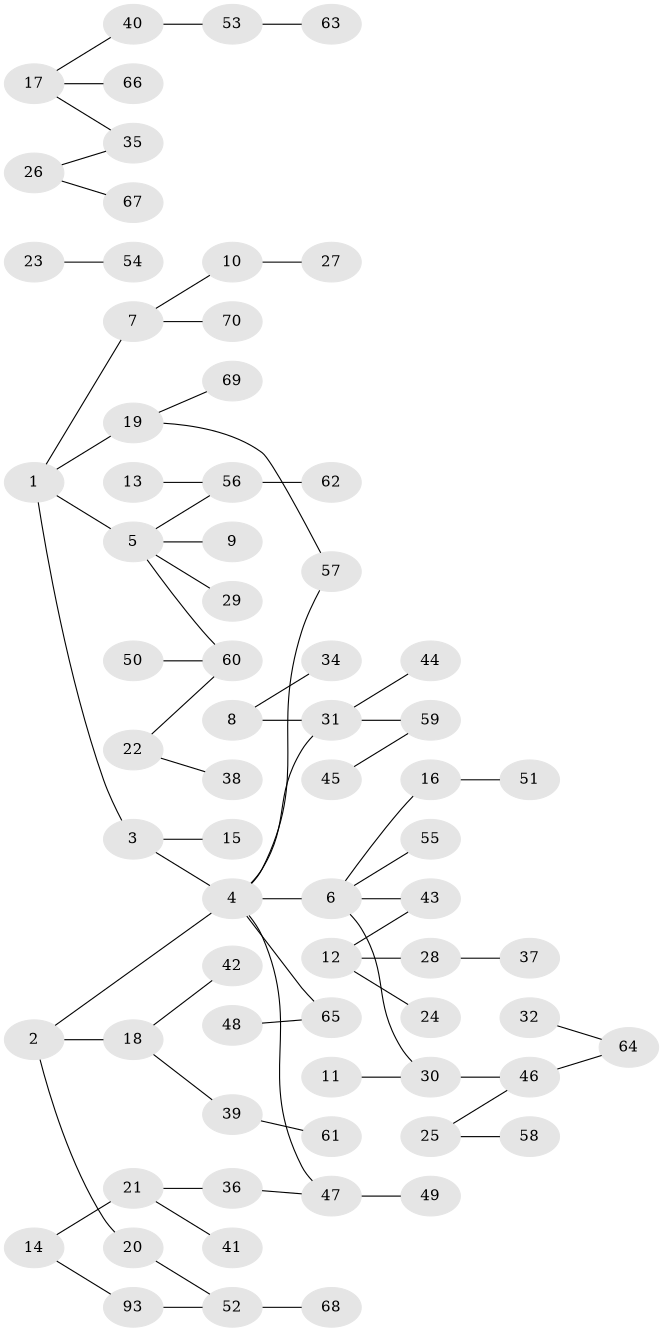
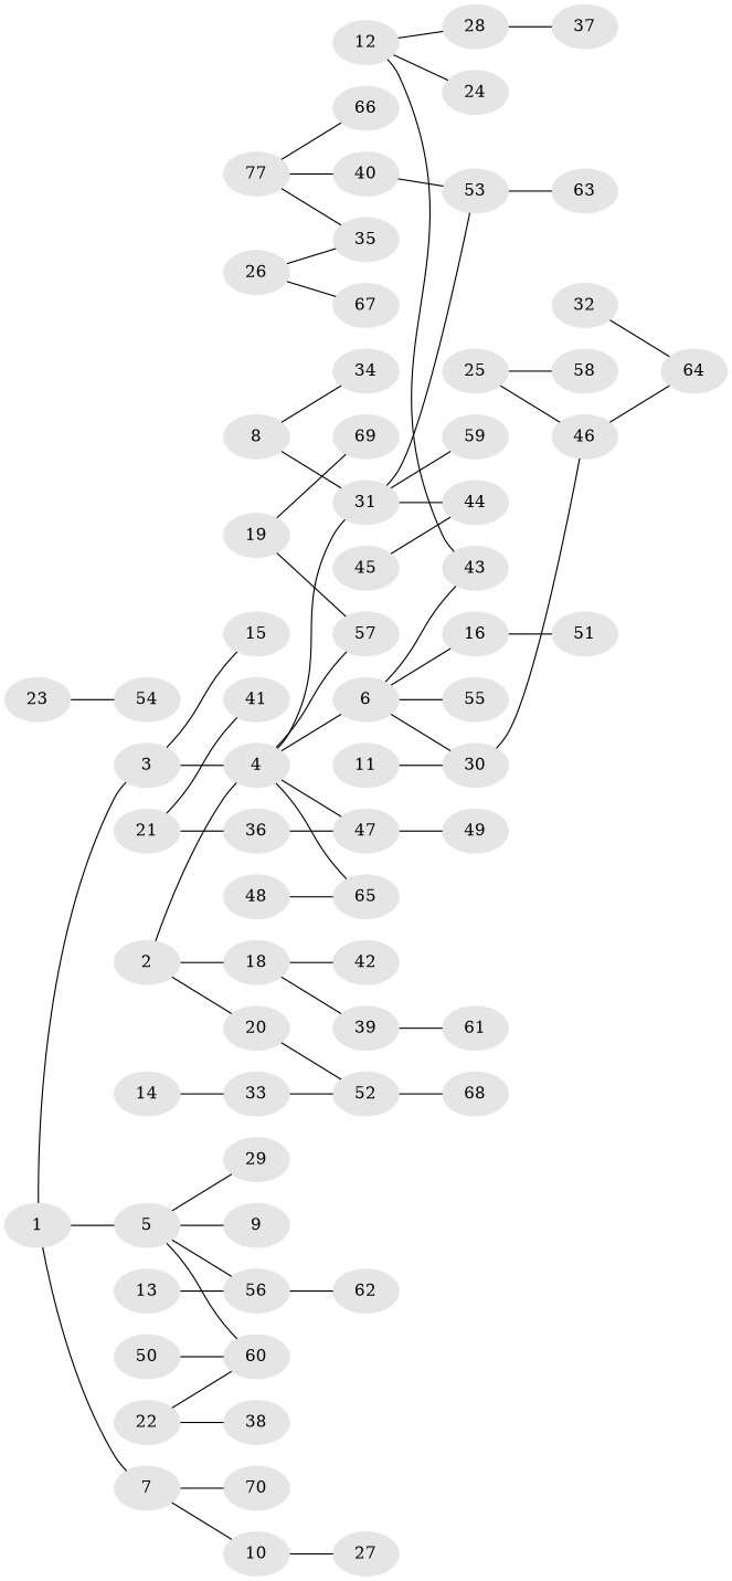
  graph {
    rankdir=LR
    node [color=gray90 style=filled]
    edge [weight=1.0]
    1
    3
    5
    7
    19
    4
    15
    9
    29
    56
    60
    10
    70
    57
    69
    2
    18
    20
    6
    31
    47
    65
    39
    42
    52
    23
    54
    16
    30
    43
    55
    44
    53
    59
    49
    62
    51
    46
    27
    8
    34
    11
    12
    24
    28
    37
    13
    14
    21
-   33 [label=93]
+   33
    36
    41
-   17
+   17 [label=77]
    35
    40
    66
    61
    68
    22
    38
    25
    58
    64
    26
    67
    63
    32
    45
    48
    50
    1 -- 3
    1 -- 5
    1 -- 7
-   1 -- 19
    3 -- 4
    3 -- 15
    5 -- 9
    5 -- 29
    5 -- 56
    5 -- 60
    7 -- 10
    7 -- 70
    19 -- 57
    19 -- 69
    4 -- 57
    4 -- 6
    4 -- 31
    4 -- 47
    4 -- 65
    56 -- 62
    10 -- 27
    2 -- 4
    2 -- 18
    2 -- 20
    18 -- 39
    18 -- 42
    20 -- 52
    6 -- 16
    6 -- 30
    6 -- 43
    6 -- 55
    31 -- 44
+   31 -- 53
    31 -- 59
    47 -- 49
    39 -- 61
    52 -- 68
    23 -- 54
    16 -- 51
    30 -- 46
    53 -- 63
    46 -- 64
    8 -- 31
    8 -- 34
    11 -- 30
    12 -- 43
    12 -- 24
    12 -- 28
    28 -- 37
    13 -- 56
-   14 -- 21
    14 -- 33
    21 -- 36
    21 -- 41
    33 -- 52
    36 -- 47
    17 -- 35
    17 -- 40
    17 -- 66
    40 -- 53
    22 -- 60
    22 -- 38
    25 -- 46
    25 -- 58
    26 -- 35
    26 -- 67
    32 -- 64
-   45 -- 59
+   45 -- 44
    48 -- 65
    50 -- 60
  }
